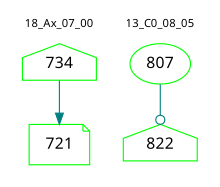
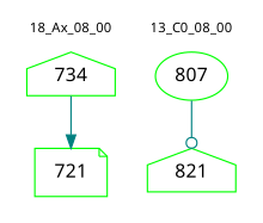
  digraph {
    fontname="Noto Sans"
    node [color=green fontname="Noto Sans" shape=house]
    edge [color=teal fontname="Noto Sans"]
    n1 [label=734]
    n2 [label=721 shape=note]
    n3 [label=807 shape=ellipse]
-   n4 [label=822]
+   n4 [label=821]
    subgraph cluster_1 {
      color=white
      fontsize=10
-     label="18_Ax_07_00"
+     label="18_Ax_08_00"
      n1
      n2
    }
    subgraph cluster_2 {
      color=white
      fontsize=10
-     label="13_C0_08_05"
+     label="13_C0_08_00"
      n3
      n4
    }
    n1 -> n2 [arrowhead=normal]
    n3 -> n4 [arrowhead=odot]
  }
